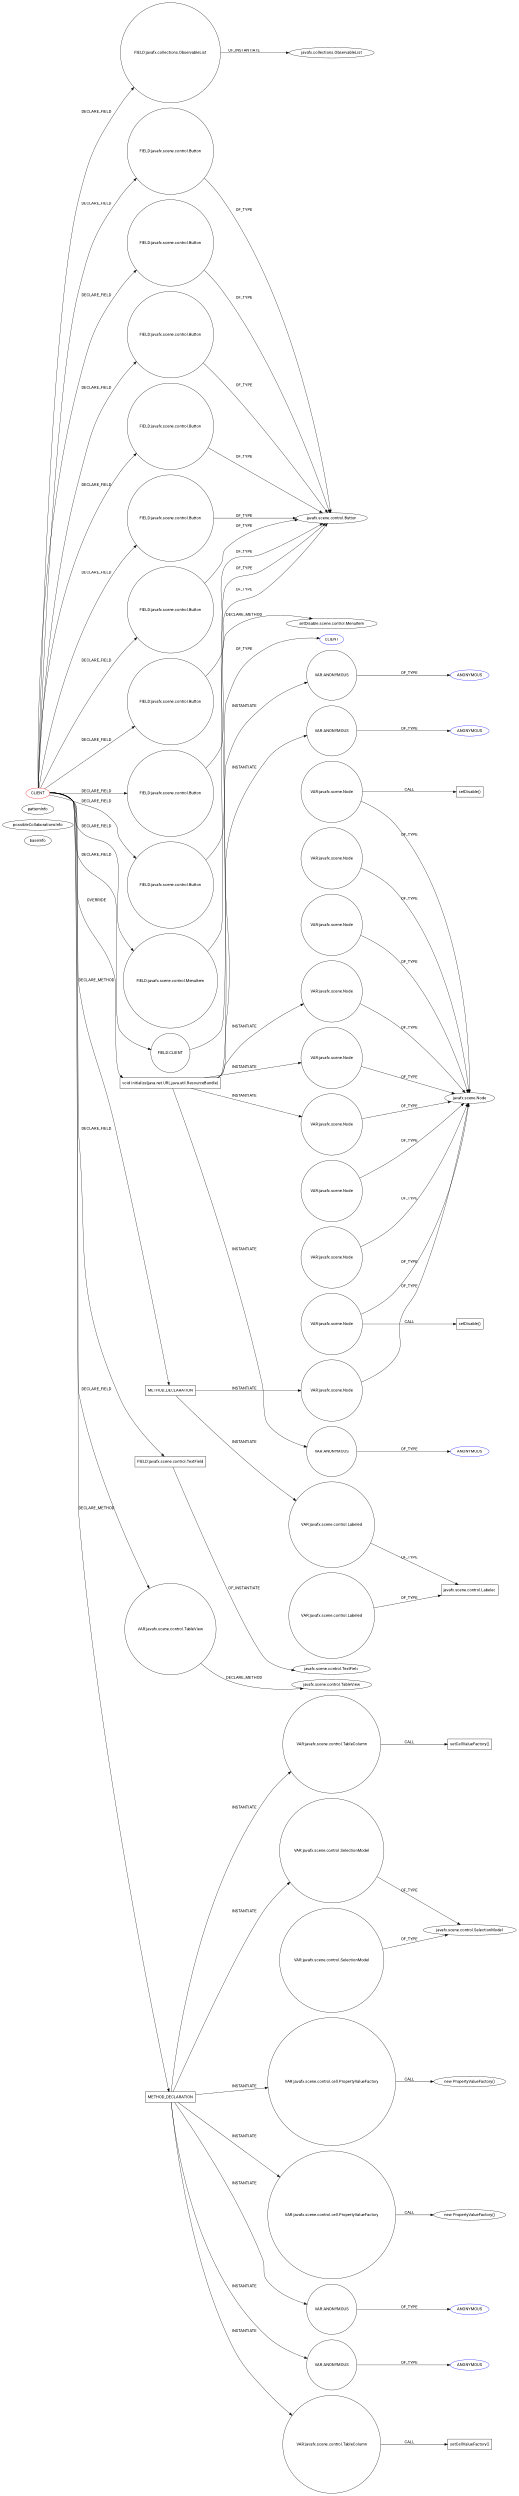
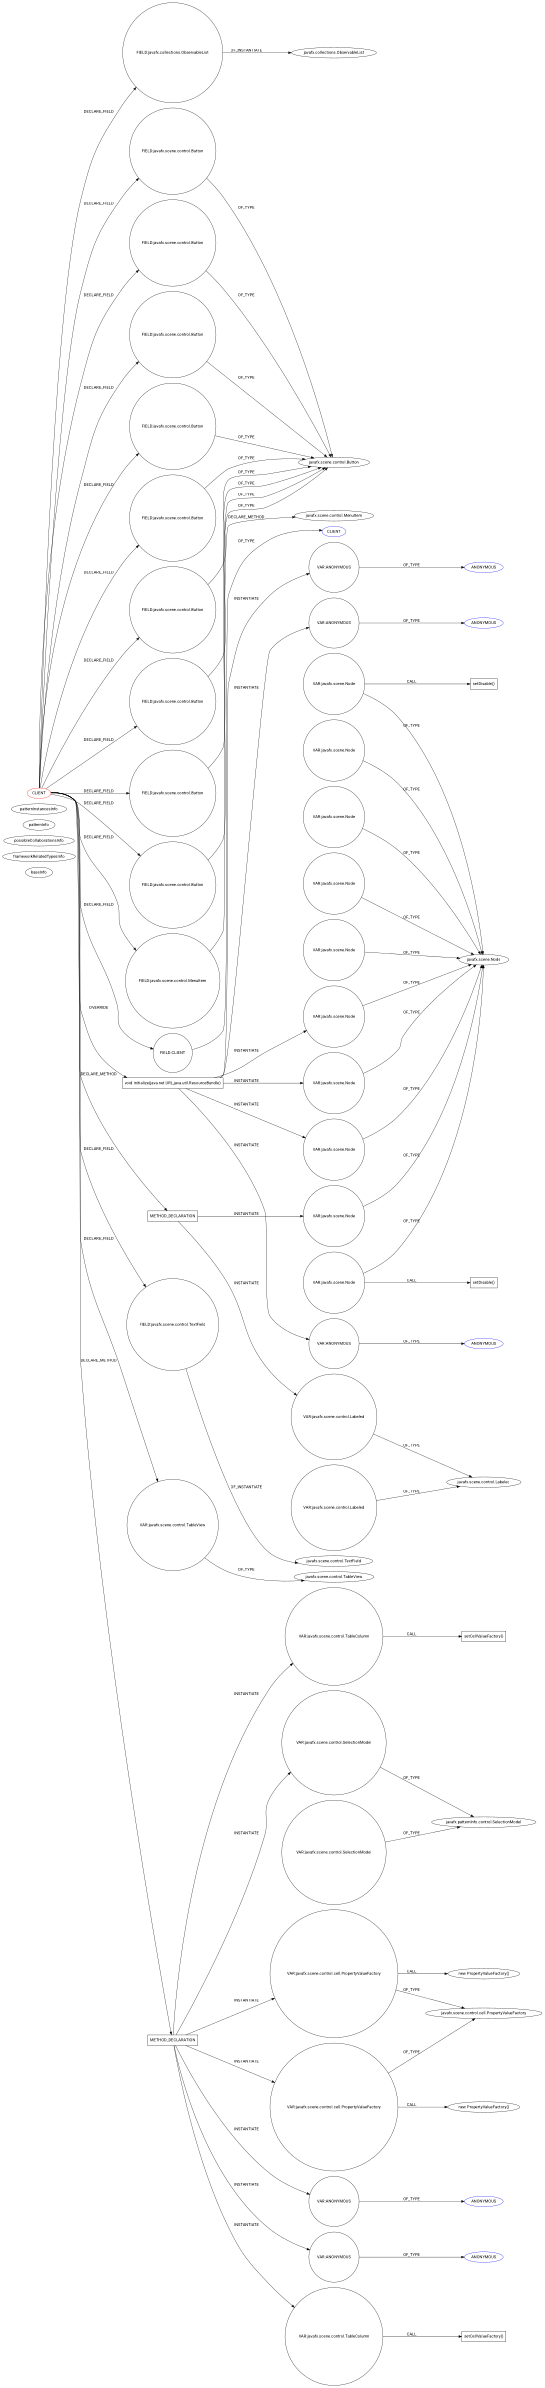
  digraph {
    fontname=Roboto
    rankdir=LR
    node [fontname=Roboto isFrameworkType=false shape=circle vertexType=VARIABLE_EXPRESION]
    edge [fontname=Roboto]
    baseInfo [category=pattern graphId=607 isAnonymous=false possibleRelation=false isFrameworkType="" shape="" vertexType=""]
+   frameworkRelatedTypesInfo [isFrameworkType="" shape="" vertexType=""]
    possibleCollaborationsInfo [isFrameworkType="" shape="" vertexType=""]
    patternInfo [frequency=2.0 patternRootClient=0 isFrameworkType="" shape="" vertexType=""]
+   patternInstancesInfo [0="hock323-eventManager~/hock323-eventManager/EventManager-master/src/eventManager/controller/pokerTournament/TournamentController.java~TournamentController~3009" 1="bianconejo-CEFX~/bianconejo-CEFX/CEFX-master/src/cefx/CEPrincipalController.java~CEPrincipalController~2114" isFrameworkType="" shape="" vertexType=""]
    n6 [label="FIELD:javafx.collections.ObservableList" vertexType=FIELD_DECLARATION]
    n7 [label="javafx.collections.ObservableList" vertexType=FRAMEWORK_INTERFACE_TYPE shape=""]
    n8 [color=red label=CLIENT vertexType=ROOT_CLIENT_CLASS_DECLARATION shape=""]
    n9 [label="FIELD:javafx.scene.control.Button" vertexType=FIELD_DECLARATION]
    n10 [label="FIELD:javafx.scene.control.Button" vertexType=FIELD_DECLARATION]
    n11 [label="FIELD:javafx.scene.control.Button" vertexType=FIELD_DECLARATION]
    n12 [label="FIELD:javafx.scene.control.Button" vertexType=FIELD_DECLARATION]
    n13 [label="FIELD:javafx.scene.control.Button" vertexType=FIELD_DECLARATION]
    n14 [label="FIELD:javafx.scene.control.Button" vertexType=FIELD_DECLARATION]
    n15 [label="FIELD:javafx.scene.control.Button" vertexType=FIELD_DECLARATION]
    n16 [label="FIELD:javafx.scene.control.MenuItem" vertexType=FIELD_DECLARATION]
    n17 [label="FIELD:javafx.scene.control.Button" vertexType=FIELD_DECLARATION]
    n18 [label="FIELD:javafx.scene.control.Button" vertexType=FIELD_DECLARATION]
    n19 [label="FIELD:CLIENT" vertexType=FIELD_DECLARATION]
    n20 [label="void initialize(java.net.URL,java.util.ResourceBundle)" shape=box vertexType=OVERRIDING_METHOD_DECLARATION]
-   n21 [label="FIELD:javafx.scene.control.TextField" shape=box vertexType=FIELD_DECLARATION]
+   n21 [label="FIELD:javafx.scene.control.TextField" vertexType=FIELD_DECLARATION]
    n22 [label="VAR:javafx.scene.control.TableView" vertexType=FIELD_DECLARATION]
    n23 [label=METHOD_DECLARATION shape=box vertexType=CLIENT_METHOD_DECLARATION]
    n24 [label=METHOD_DECLARATION shape=box vertexType=CLIENT_METHOD_DECLARATION]
    n25 [label="javafx.scene.control.Button" vertexType=FRAMEWORK_CLASS_TYPE shape=""]
-   n26 [label="setDisable.scene.control.MenuItem" vertexType=FRAMEWORK_CLASS_TYPE shape=""]
+   n26 [label="javafx.scene.control.MenuItem" vertexType=FRAMEWORK_CLASS_TYPE shape=""]
    n27 [color=blue label=CLIENT vertexType=REFERENCE_CLIENT_CLASS_DECLARATION shape=""]
    n28 [label="VAR:javafx.scene.Node"]
    n29 [label="VAR:javafx.scene.Node"]
    n30 [label="VAR:javafx.scene.Node"]
    n31 [label="VAR:ANONYMOUS"]
    n32 [label="VAR:ANONYMOUS"]
    n33 [label="VAR:ANONYMOUS"]
    n34 [label="javafx.scene.control.TextField" vertexType=FRAMEWORK_CLASS_TYPE shape=""]
    n35 [label="javafx.scene.control.TableView" vertexType=FRAMEWORK_CLASS_TYPE shape=""]
    n36 [label="VAR:javafx.scene.Node"]
    n37 [label="VAR:javafx.scene.control.Labeled"]
    n38 [label="VAR:javafx.scene.control.SelectionModel"]
    n39 [label="VAR:javafx.scene.control.cell.PropertyValueFactory"]
    n40 [label="VAR:javafx.scene.control.cell.PropertyValueFactory"]
    n41 [label="VAR:ANONYMOUS"]
    n42 [label="VAR:ANONYMOUS"]
    n43 [label="VAR:javafx.scene.control.TableColumn"]
    n44 [label="VAR:javafx.scene.control.TableColumn"]
    n45 [label="javafx.scene.Node" vertexType=FRAMEWORK_CLASS_TYPE shape=""]
    n46 [color=blue label=ANONYMOUS vertexType=REFERENCE_ANONYMOUS_DECLARATION shape=""]
    n47 [color=blue label=ANONYMOUS vertexType=REFERENCE_ANONYMOUS_DECLARATION shape=""]
    n48 [color=blue label=ANONYMOUS vertexType=REFERENCE_ANONYMOUS_DECLARATION shape=""]
    n49 [label="VAR:javafx.scene.Node"]
    n50 [label="setDisable()" shape=box vertexType=INSIDE_CALL]
    n51 [label="VAR:javafx.scene.Node"]
    n52 [label="VAR:javafx.scene.Node"]
    n53 [label="VAR:javafx.scene.Node"]
    n54 [label="VAR:javafx.scene.Node"]
    n55 [label="VAR:javafx.scene.Node"]
    n56 [label="setDisable()" shape=box vertexType=INSIDE_CALL]
-   n57 [label="javafx.scene.control.Labeled" vertexType=FRAMEWORK_CLASS_TYPE shape=box]
-   n58 [label="javafx.scene.control.SelectionModel" vertexType=FRAMEWORK_CLASS_TYPE shape=""]
+   n57 [label="javafx.scene.control.Labeled" vertexType=FRAMEWORK_CLASS_TYPE shape=""]
+   n58 [label="javafx.patternInfo.control.SelectionModel" vertexType=FRAMEWORK_CLASS_TYPE shape=""]
    n59 [label="new PropertyValueFactory()" vertexType=CONSTRUCTOR_CALL shape=""]
+   n60 [label="javafx.scene.control.cell.PropertyValueFactory" vertexType=FRAMEWORK_CLASS_TYPE shape=""]
    n61 [label="new PropertyValueFactory()" vertexType=CONSTRUCTOR_CALL shape=""]
    n62 [color=blue label=ANONYMOUS vertexType=REFERENCE_ANONYMOUS_DECLARATION shape=""]
    n63 [color=blue label=ANONYMOUS vertexType=REFERENCE_ANONYMOUS_DECLARATION shape=""]
    n64 [label="setCellValueFactory()" shape=box vertexType=INSIDE_CALL]
    n65 [label="setCellValueFactory()" shape=box vertexType=INSIDE_CALL]
    n66 [label="VAR:javafx.scene.control.SelectionModel"]
    n67 [label="VAR:javafx.scene.control.Labeled"]
    n6 -> n7 [label=OF_INSTANTIATE]
    n8 -> n6 [label=DECLARE_FIELD]
    n8 -> n9 [label=DECLARE_FIELD]
    n8 -> n10 [label=DECLARE_FIELD]
    n8 -> n11 [label=DECLARE_FIELD]
    n8 -> n12 [label=DECLARE_FIELD]
    n8 -> n13 [label=DECLARE_FIELD]
    n8 -> n14 [label=DECLARE_FIELD]
    n8 -> n15 [label=DECLARE_FIELD]
    n8 -> n16 [label=DECLARE_FIELD]
    n8 -> n17 [label=DECLARE_FIELD]
    n8 -> n18 [label=DECLARE_FIELD]
    n8 -> n19 [label=DECLARE_FIELD]
    n8 -> n20 [label=OVERRIDE]
    n8 -> n21 [label=DECLARE_FIELD]
    n8 -> n22 [label=DECLARE_FIELD]
    n8 -> n23 [label=DECLARE_METHOD]
    n8 -> n24 [label=DECLARE_METHOD]
    n9 -> n25 [label=OF_TYPE]
    n10 -> n25 [label=OF_TYPE]
    n11 -> n25 [label=OF_TYPE]
    n12 -> n25 [label=OF_TYPE]
    n13 -> n25 [label=OF_TYPE]
    n14 -> n25 [label=OF_TYPE]
    n15 -> n25 [label=OF_TYPE]
    n16 -> n26 [label=DECLARE_METHOD]
    n17 -> n25 [label=OF_TYPE]
    n18 -> n25 [label=OF_TYPE]
    n19 -> n27 [label=OF_TYPE]
    n20 -> n28 [label=INSTANTIATE]
    n20 -> n29 [label=INSTANTIATE]
    n20 -> n30 [label=INSTANTIATE]
    n20 -> n31 [label=INSTANTIATE]
    n20 -> n32 [label=INSTANTIATE]
    n20 -> n33 [label=INSTANTIATE]
    n21 -> n34 [label=OF_INSTANTIATE]
-   n22 -> n35 [label=DECLARE_METHOD]
+   n22 -> n35 [label=OF_TYPE]
    n23 -> n36 [label=INSTANTIATE]
    n23 -> n37 [label=INSTANTIATE]
    n24 -> n38 [label=INSTANTIATE]
    n24 -> n39 [label=INSTANTIATE]
    n24 -> n40 [label=INSTANTIATE]
    n24 -> n41 [label=INSTANTIATE]
    n24 -> n42 [label=INSTANTIATE]
    n24 -> n43 [label=INSTANTIATE]
    n24 -> n44 [label=INSTANTIATE]
    n28 -> n45 [label=OF_TYPE]
    n29 -> n45 [label=OF_TYPE]
    n30 -> n45 [label=OF_TYPE]
    n31 -> n46 [label=OF_TYPE]
    n32 -> n47 [label=OF_TYPE]
    n33 -> n48 [label=OF_TYPE]
    n36 -> n45 [label=OF_TYPE]
    n37 -> n57 [label=OF_TYPE]
    n38 -> n58 [label=OF_TYPE]
    n39 -> n59 [label=CALL]
+   n39 -> n60 [label=OF_TYPE]
+   n40 -> n60 [label=OF_TYPE]
    n40 -> n61 [label=CALL]
    n41 -> n62 [label=OF_TYPE]
    n42 -> n63 [label=OF_TYPE]
    n43 -> n64 [label=CALL]
    n44 -> n65 [label=CALL]
    n49 -> n45 [label=OF_TYPE]
    n49 -> n50 [label=CALL]
    n51 -> n45 [label=OF_TYPE]
    n52 -> n45 [label=OF_TYPE]
    n53 -> n45 [label=OF_TYPE]
    n54 -> n45 [label=OF_TYPE]
    n55 -> n45 [label=OF_TYPE]
    n55 -> n56 [label=CALL]
    n66 -> n58 [label=OF_TYPE]
    n67 -> n57 [label=OF_TYPE]
  }
